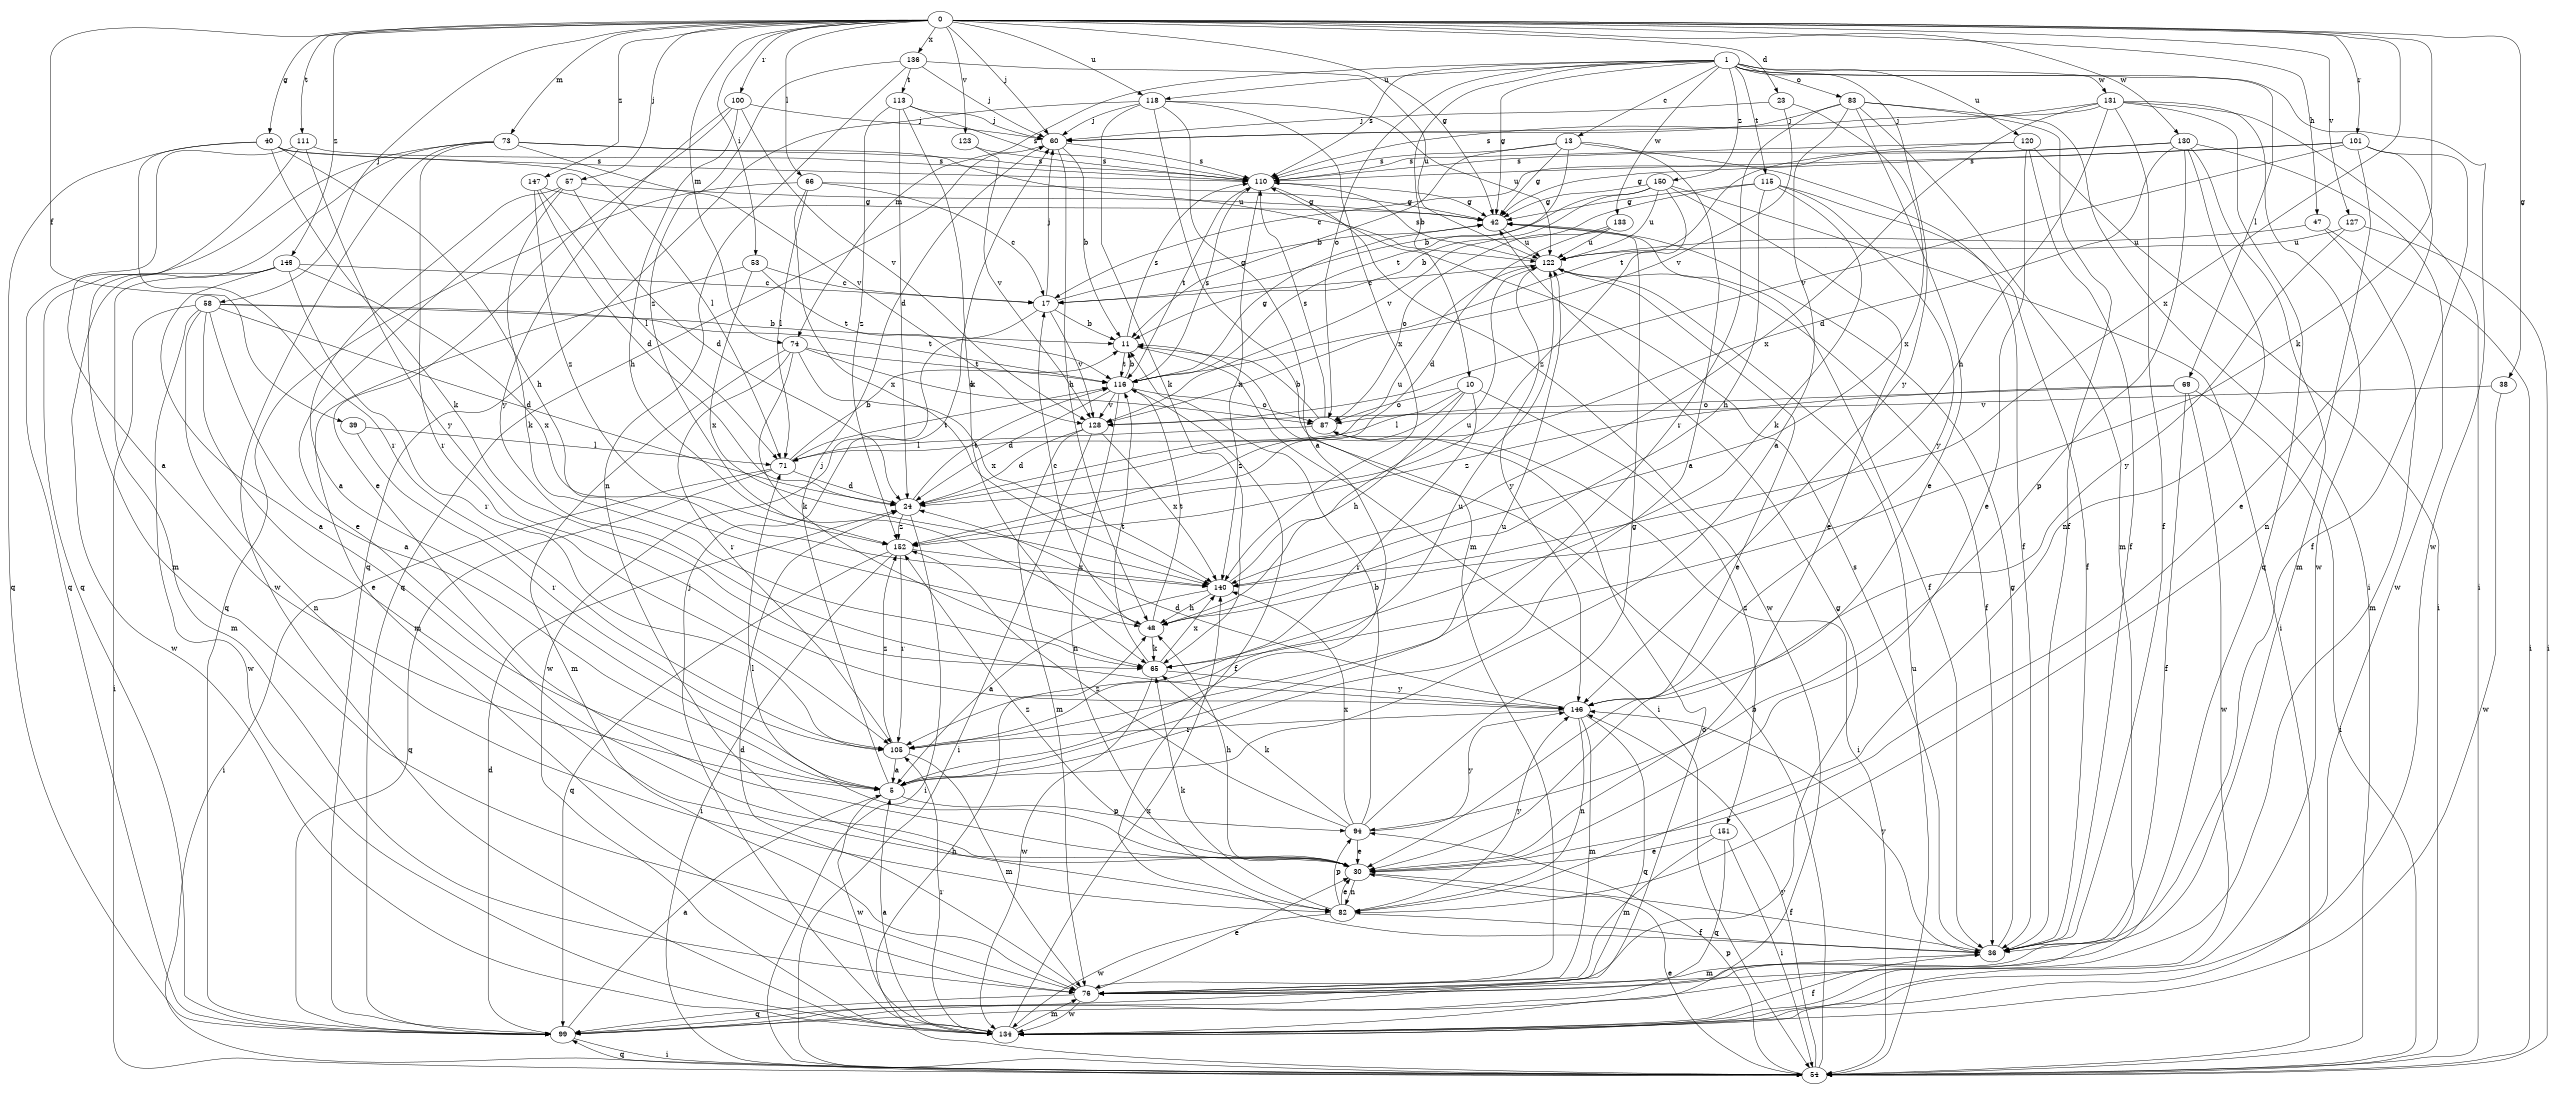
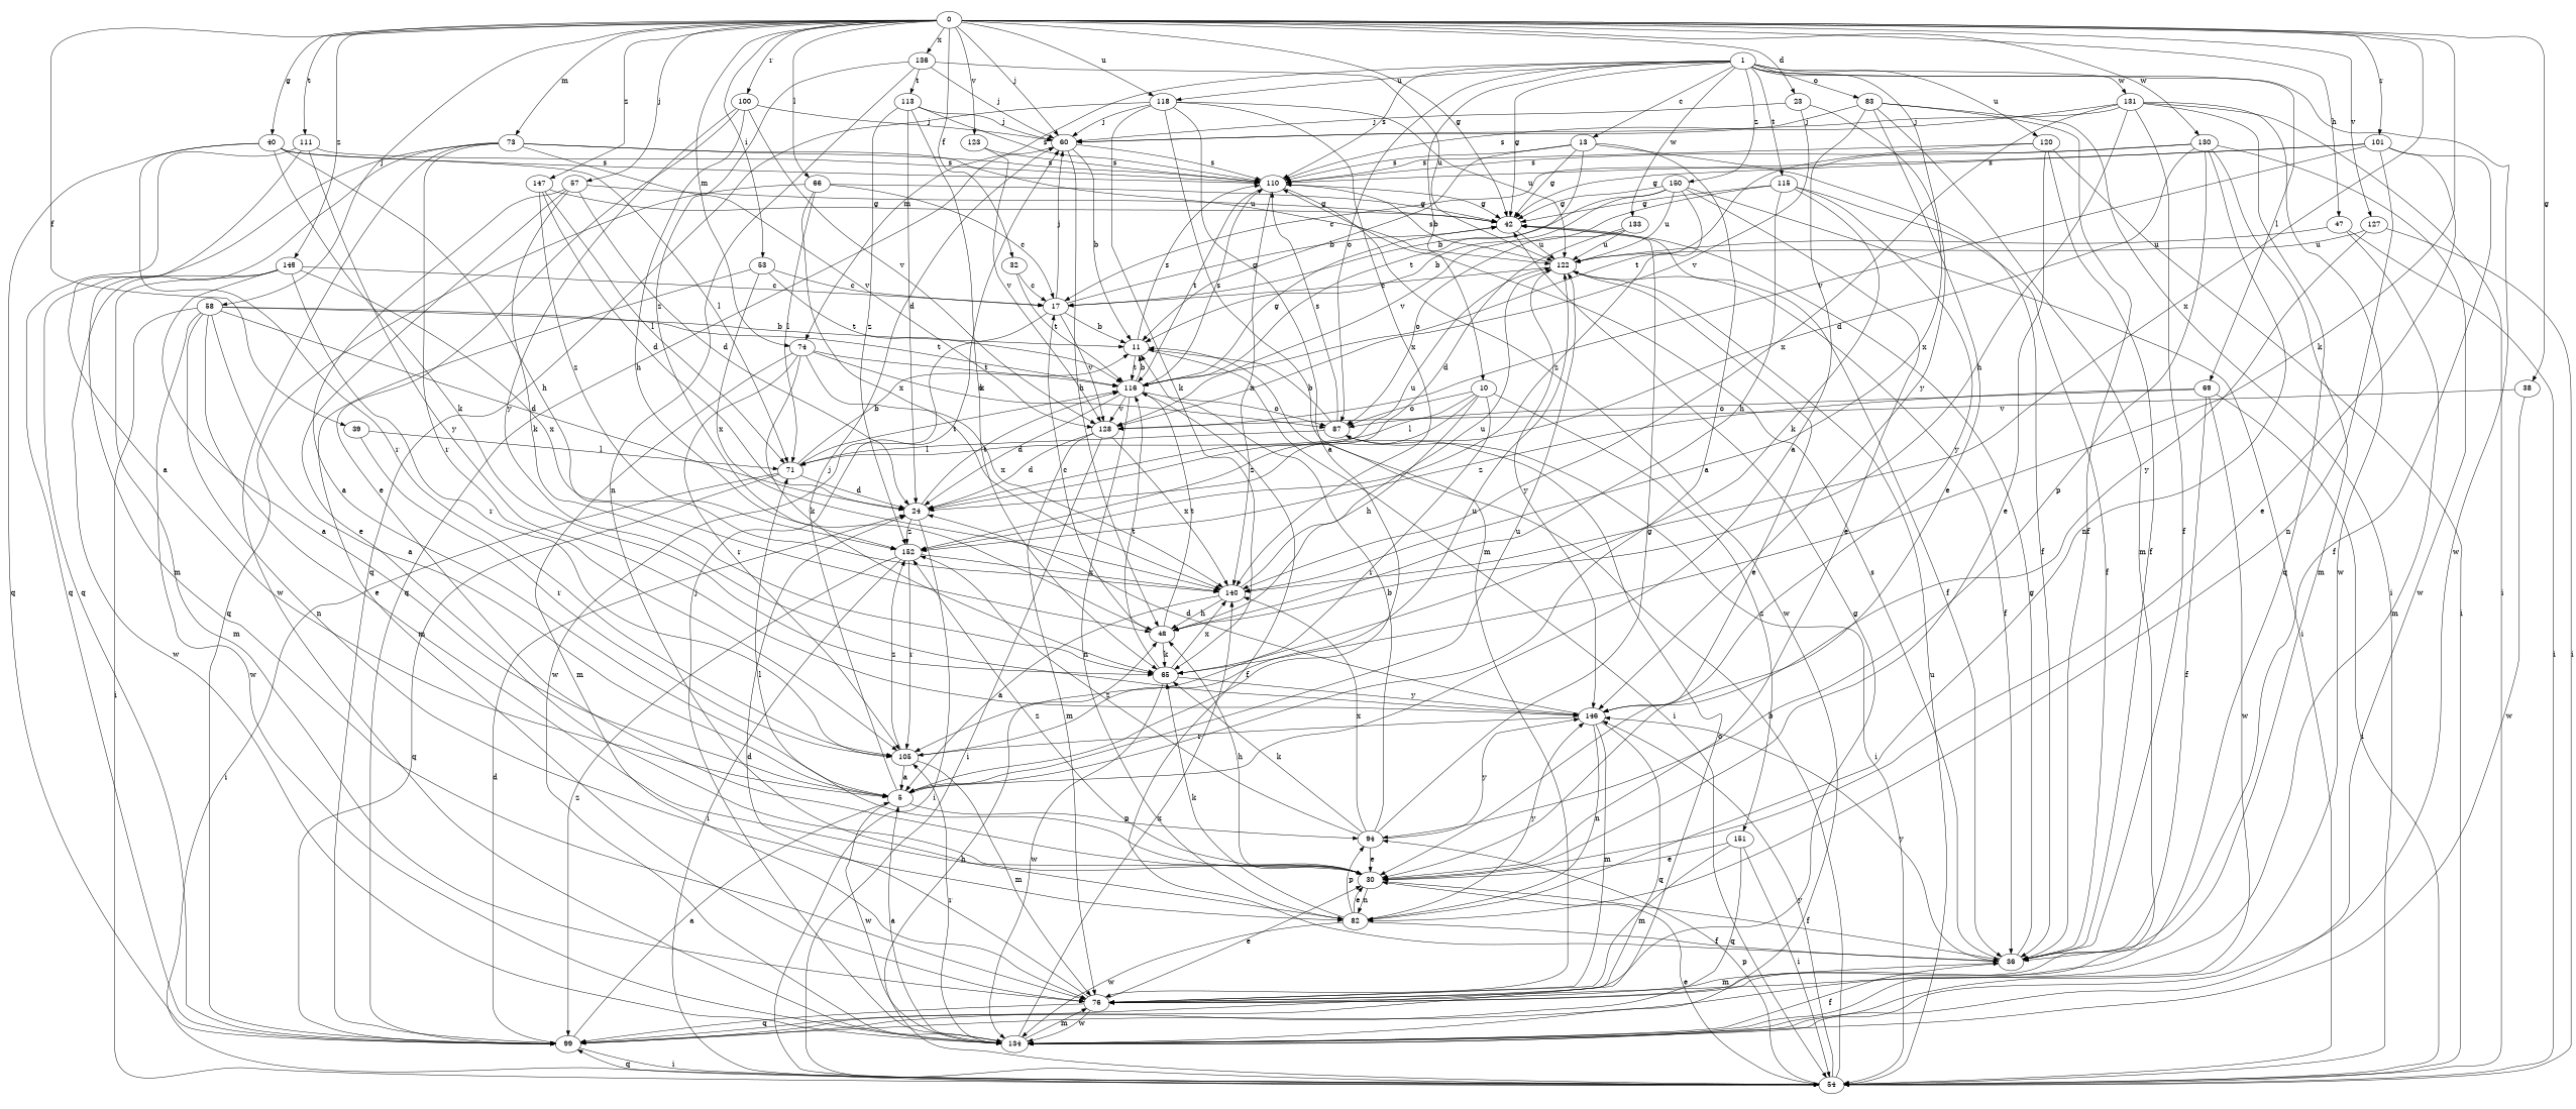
  strict digraph {
    0
    23
+   32
    n4 [label=39]
    38
    40
    42
    47
    53
    57
    58
    60
    65
    66
    73
    74
    100
    101
    111
    118
    123
    127
    130
    136
    140
    147
    149
    128
    116
    17
    71
    105
    134
    110
    48
    99
    122
    36
    54
    76
    5
    24
    30
    11
    82
    146
    87
    113
    152
    94
    1
    10
    13
    69
    83
    115
    120
    131
    133
    150
    151
    0 -> 23 [label=d]
+   0 -> 32 [label=f]
    0 -> n4 [label=f]
    0 -> 38 [label=g]
    0 -> 40 [label=g]
    0 -> 42 [label=g]
    0 -> 47 [label=h]
    0 -> 53 [label=i]
    0 -> 57 [label=j]
    0 -> 58 [label=j]
    0 -> 60 [label=j]
    0 -> 65 [label=k]
    0 -> 66 [label=l]
    0 -> 73 [label=m]
    0 -> 74 [label=m]
    0 -> 100 [label=r]
    0 -> 101 [label=r]
    0 -> 111 [label=t]
    0 -> 118 [label=u]
    0 -> 123 [label=v]
    0 -> 127 [label=v]
    0 -> 130 [label=w]
    0 -> 136 [label=x]
    0 -> 140 [label=x]
    0 -> 147 [label=z]
    0 -> 149 [label=z]
    23 -> 60 [label=j]
    23 -> 140 [label=x]
    23 -> 128 [label=v]
+   32 -> 116 [label=t]
+   32 -> 17 [label=c]
    n4 -> 71 [label=l]
    n4 -> 105 [label=r]
    38 -> 128 [label=v]
    38 -> 134 [label=w]
    40 -> 65 [label=k]
    40 -> 71 [label=l]
    40 -> 105 [label=r]
    40 -> 110 [label=s]
    40 -> 48 [label=h]
    40 -> 99 [label=q]
    42 -> 122 [label=u]
    42 -> 36 [label=f]
    47 -> 122 [label=u]
    47 -> 54 [label=i]
    47 -> 76 [label=m]
    53 -> 140 [label=x]
    53 -> 116 [label=t]
    53 -> 17 [label=c]
    53 -> 76 [label=m]
    57 -> 42 [label=g]
    57 -> 65 [label=k]
    57 -> 5 [label=a]
    57 -> 24 [label=d]
    57 -> 30 [label=e]
    58 -> 116 [label=t]
    58 -> 134 [label=w]
    58 -> 54 [label=i]
    58 -> 5 [label=a]
    58 -> 24 [label=d]
    58 -> 30 [label=e]
    58 -> 11 [label=b]
    58 -> 82 [label=n]
    60 -> 110 [label=s]
    60 -> 48 [label=h]
    60 -> 99 [label=q]
    60 -> 11 [label=b]
    65 -> 140 [label=x]
    65 -> 116 [label=t]
    65 -> 134 [label=w]
    65 -> 146 [label=y]
    66 -> 42 [label=g]
    66 -> 140 [label=x]
    66 -> 17 [label=c]
    66 -> 71 [label=l]
    66 -> 99 [label=q]
    73 -> 128 [label=v]
    73 -> 105 [label=r]
    73 -> 134 [label=w]
    73 -> 110 [label=s]
    73 -> 99 [label=q]
    73 -> 122 [label=u]
    73 -> 76 [label=m]
    74 -> 65 [label=k]
    74 -> 140 [label=x]
    74 -> 116 [label=t]
    74 -> 105 [label=r]
    74 -> 76 [label=m]
    74 -> 87 [label=o]
    100 -> 60 [label=j]
    100 -> 128 [label=v]
    100 -> 48 [label=h]
    100 -> 30 [label=e]
    100 -> 146 [label=y]
    101 -> 42 [label=g]
    101 -> 128 [label=v]
    101 -> 110 [label=s]
    101 -> 36 [label=f]
    101 -> 30 [label=e]
    101 -> 82 [label=n]
    111 -> 110 [label=s]
    111 -> 99 [label=q]
    111 -> 5 [label=a]
    111 -> 146 [label=y]
    118 -> 60 [label=j]
    118 -> 65 [label=k]
    118 -> 140 [label=x]
    118 -> 99 [label=q]
    118 -> 122 [label=u]
    118 -> 76 [label=m]
    118 -> 5 [label=a]
    123 -> 128 [label=v]
    123 -> 110 [label=s]
    127 -> 122 [label=u]
    127 -> 54 [label=i]
    127 -> 146 [label=y]
    130 -> 17 [label=c]
    130 -> 134 [label=w]
    130 -> 110 [label=s]
    130 -> 76 [label=m]
    130 -> 24 [label=d]
    130 -> 82 [label=n]
    130 -> 94 [label=p]
    136 -> 60 [label=j]
    136 -> 122 [label=u]
    136 -> 82 [label=n]
    136 -> 113 [label=t]
    136 -> 152 [label=z]
    140 -> 48 [label=h]
    140 -> 122 [label=u]
    140 -> 5 [label=a]
    147 -> 42 [label=g]
    147 -> 71 [label=l]
    147 -> 24 [label=d]
    147 -> 152 [label=z]
    149 -> 140 [label=x]
    149 -> 17 [label=c]
    149 -> 105 [label=r]
    149 -> 134 [label=w]
    149 -> 76 [label=m]
    149 -> 5 [label=a]
    128 -> 140 [label=x]
    128 -> 54 [label=i]
    128 -> 76 [label=m]
    128 -> 24 [label=d]
    116 -> 42 [label=g]
    116 -> 128 [label=v]
    116 -> 110 [label=s]
    116 -> 36 [label=f]
    116 -> 24 [label=d]
    116 -> 11 [label=b]
    116 -> 82 [label=n]
    116 -> 87 [label=o]
    17 -> 42 [label=g]
    17 -> 60 [label=j]
    17 -> 128 [label=v]
    17 -> 134 [label=w]
    17 -> 11 [label=b]
    71 -> 116 [label=t]
    71 -> 99 [label=q]
    71 -> 54 [label=i]
    71 -> 24 [label=d]
    71 -> 11 [label=b]
    105 -> 122 [label=u]
    105 -> 76 [label=m]
    105 -> 5 [label=a]
    105 -> 152 [label=z]
    134 -> 60 [label=j]
    134 -> 140 [label=x]
    134 -> 105 [label=r]
    134 -> 36 [label=f]
    134 -> 76 [label=m]
    134 -> 5 [label=a]
    110 -> 42 [label=g]
    110 -> 140 [label=x]
    110 -> 116 [label=t]
    110 -> 134 [label=w]
    48 -> 65 [label=k]
    48 -> 116 [label=t]
    48 -> 17 [label=c]
    99 -> 54 [label=i]
    99 -> 5 [label=a]
    99 -> 24 [label=d]
    99 -> 87 [label=o]
    122 -> 17 [label=c]
    122 -> 110 [label=s]
    122 -> 36 [label=f]
    122 -> 30 [label=e]
    122 -> 146 [label=y]
    36 -> 42 [label=g]
    36 -> 110 [label=s]
    36 -> 76 [label=m]
    36 -> 146 [label=y]
    54 -> 48 [label=h]
    54 -> 99 [label=q]
    54 -> 122 [label=u]
    54 -> 30 [label=e]
    54 -> 11 [label=b]
    54 -> 146 [label=y]
    54 -> 94 [label=p]
    76 -> 42 [label=g]
    76 -> 134 [label=w]
    76 -> 99 [label=q]
    76 -> 24 [label=d]
    76 -> 30 [label=e]
    5 -> 60 [label=j]
    5 -> 134 [label=w]
    5 -> 122 [label=u]
    5 -> 94 [label=p]
    24 -> 116 [label=t]
    24 -> 122 [label=u]
    24 -> 54 [label=i]
    24 -> 152 [label=z]
    30 -> 71 [label=l]
    30 -> 48 [label=h]
    30 -> 36 [label=f]
    30 -> 82 [label=n]
    30 -> 152 [label=z]
    11 -> 116 [label=t]
    11 -> 110 [label=s]
    11 -> 54 [label=i]
    82 -> 65 [label=k]
    82 -> 134 [label=w]
    82 -> 36 [label=f]
    82 -> 30 [label=e]
    82 -> 146 [label=y]
    82 -> 94 [label=p]
    146 -> 105 [label=r]
    146 -> 99 [label=q]
    146 -> 76 [label=m]
    146 -> 24 [label=d]
    146 -> 82 [label=n]
    87 -> 71 [label=l]
    87 -> 110 [label=s]
    87 -> 54 [label=i]
    87 -> 11 [label=b]
    113 -> 60 [label=j]
    113 -> 65 [label=k]
    113 -> 110 [label=s]
    113 -> 24 [label=d]
    113 -> 152 [label=z]
    152 -> 140 [label=x]
    152 -> 105 [label=r]
-   152 -> 99 [label=q]
+   152 -> 99 [label=z]
    152 -> 54 [label=i]
    94 -> 42 [label=g]
    94 -> 65 [label=k]
    94 -> 140 [label=x]
    94 -> 30 [label=e]
    94 -> 11 [label=b]
    94 -> 146 [label=y]
    94 -> 152 [label=z]
    1 -> 42 [label=g]
    1 -> 74 [label=m]
    1 -> 118 [label=u]
    1 -> 134 [label=w]
    1 -> 110 [label=s]
    1 -> 146 [label=y]
    1 -> 87 [label=o]
    1 -> 10 [label=b]
    1 -> 13 [label=c]
    1 -> 69 [label=l]
    1 -> 83 [label=o]
    1 -> 115 [label=t]
    1 -> 120 [label=u]
    1 -> 131 [label=w]
    1 -> 133 [label=w]
    1 -> 150 [label=z]
    10 -> 71 [label=l]
    10 -> 105 [label=r]
    10 -> 48 [label=h]
    10 -> 87 [label=o]
    10 -> 152 [label=z]
    10 -> 151 [label=z]
    13 -> 42 [label=g]
    13 -> 116 [label=t]
    13 -> 110 [label=s]
    13 -> 36 [label=f]
    13 -> 5 [label=a]
    13 -> 11 [label=b]
    69 -> 134 [label=w]
    69 -> 36 [label=f]
    69 -> 54 [label=i]
    69 -> 87 [label=o]
    69 -> 152 [label=z]
    83 -> 60 [label=j]
-   83 -> 105 [label=r]
    83 -> 36 [label=f]
    83 -> 54 [label=i]
    83 -> 76 [label=m]
    83 -> 5 [label=a]
    83 -> 30 [label=e]
    115 -> 42 [label=g]
    115 -> 65 [label=k]
    115 -> 48 [label=h]
    115 -> 36 [label=f]
    115 -> 11 [label=b]
    115 -> 146 [label=y]
    120 -> 116 [label=t]
    120 -> 110 [label=s]
    120 -> 36 [label=f]
    120 -> 54 [label=i]
    120 -> 30 [label=e]
    131 -> 60 [label=j]
    131 -> 140 [label=x]
    131 -> 134 [label=w]
    131 -> 110 [label=s]
    131 -> 48 [label=h]
    131 -> 99 [label=q]
    131 -> 36 [label=f]
    131 -> 54 [label=i]
    133 -> 122 [label=u]
    133 -> 24 [label=d]
    133 -> 87 [label=o]
    150 -> 42 [label=g]
    150 -> 128 [label=v]
    150 -> 17 [label=b]
    150 -> 122 [label=u]
    150 -> 54 [label=i]
    150 -> 30 [label=e]
    150 -> 152 [label=z]
    151 -> 99 [label=q]
    151 -> 54 [label=i]
    151 -> 76 [label=m]
    151 -> 30 [label=e]
  }
